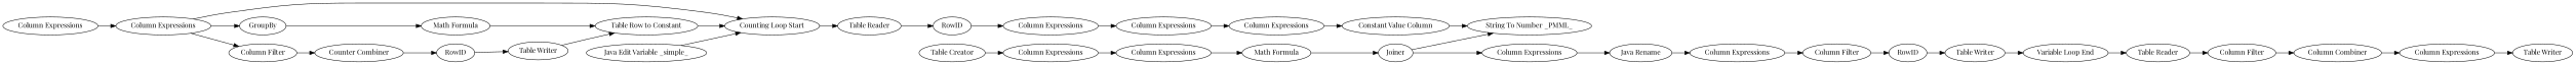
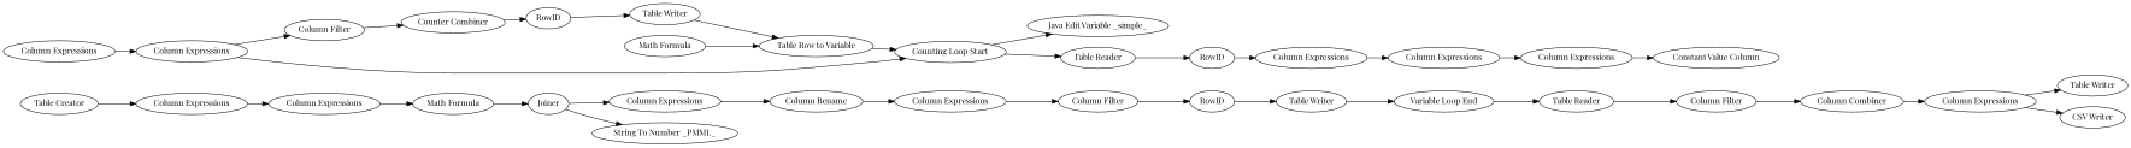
  digraph {
    fontname="Playfair Display"
    rankdir=LR
    node [fontname="Playfair Display"]
    edge [fontname="Playfair Display"]
    n1 [label="Column Expressions"]
-   n2 [label="Java Rename"]
+   n2 [label="Column Rename"]
    n3 [label="Column Expressions"]
    n4 [label="Column Filter"]
    n5 [label="Table Creator"]
    n6 [label="Column Expressions"]
    n7 [label="Column Expressions"]
    n8 [label="Math Formula"]
-   n9 [label=GroupBy]
    n10 [label="Math Formula"]
-   n11 [label="Table Row to Constant"]
+   n11 [label="Table Row to Variable"]
    n12 [label="Counting Loop Start"]
    n13 [label="Java Edit Variable _simple_"]
    n14 [label="Table Reader"]
    n15 [label="String To Number _PMML_"]
    n16 [label=Joiner]
    n17 [label="Constant Value Column"]
    n18 [label=RowID]
    n19 [label="Column Expressions"]
    n20 [label="Column Expressions"]
    n21 [label="Column Expressions"]
    n22 [label="Column Filter"]
    n23 [label="Counter Combiner"]
    n24 [label=RowID]
    n25 [label="Table Writer"]
    n26 [label="Column Expressions"]
    n27 [label="Table Writer"]
    n28 [label="Variable Loop End"]
    n29 [label="Table Reader"]
    n30 [label="Column Filter"]
    n31 [label="Column Combiner"]
    n32 [label="Column Expressions"]
    n33 [label="Table Writer"]
+   n34 [label="CSV Writer"]
    n35 [label=RowID]
    n36 [label="Column Expressions"]
    n1 -> n2
    n2 -> n3
    n3 -> n4
    n4 -> n35
    n5 -> n6
    n6 -> n7
    n7 -> n8
    n8 -> n16
-   n9 -> n10
    n10 -> n11
    n11 -> n12
-   n13 -> n12
+   n12 -> n13
    n12 -> n14
    n14 -> n18
    n16 -> n1
    n16 -> n15
-   n17 -> n15
    n18 -> n19
    n19 -> n20
    n20 -> n21
    n21 -> n17
    n22 -> n23
    n23 -> n24
    n24 -> n25
    n25 -> n11
-   n26 -> n9
    n26 -> n12
    n26 -> n22
    n27 -> n28
    n28 -> n29
    n29 -> n30
    n30 -> n31
    n31 -> n32
    n32 -> n33
+   n32 -> n34
    n35 -> n27
    n36 -> n26
  }
